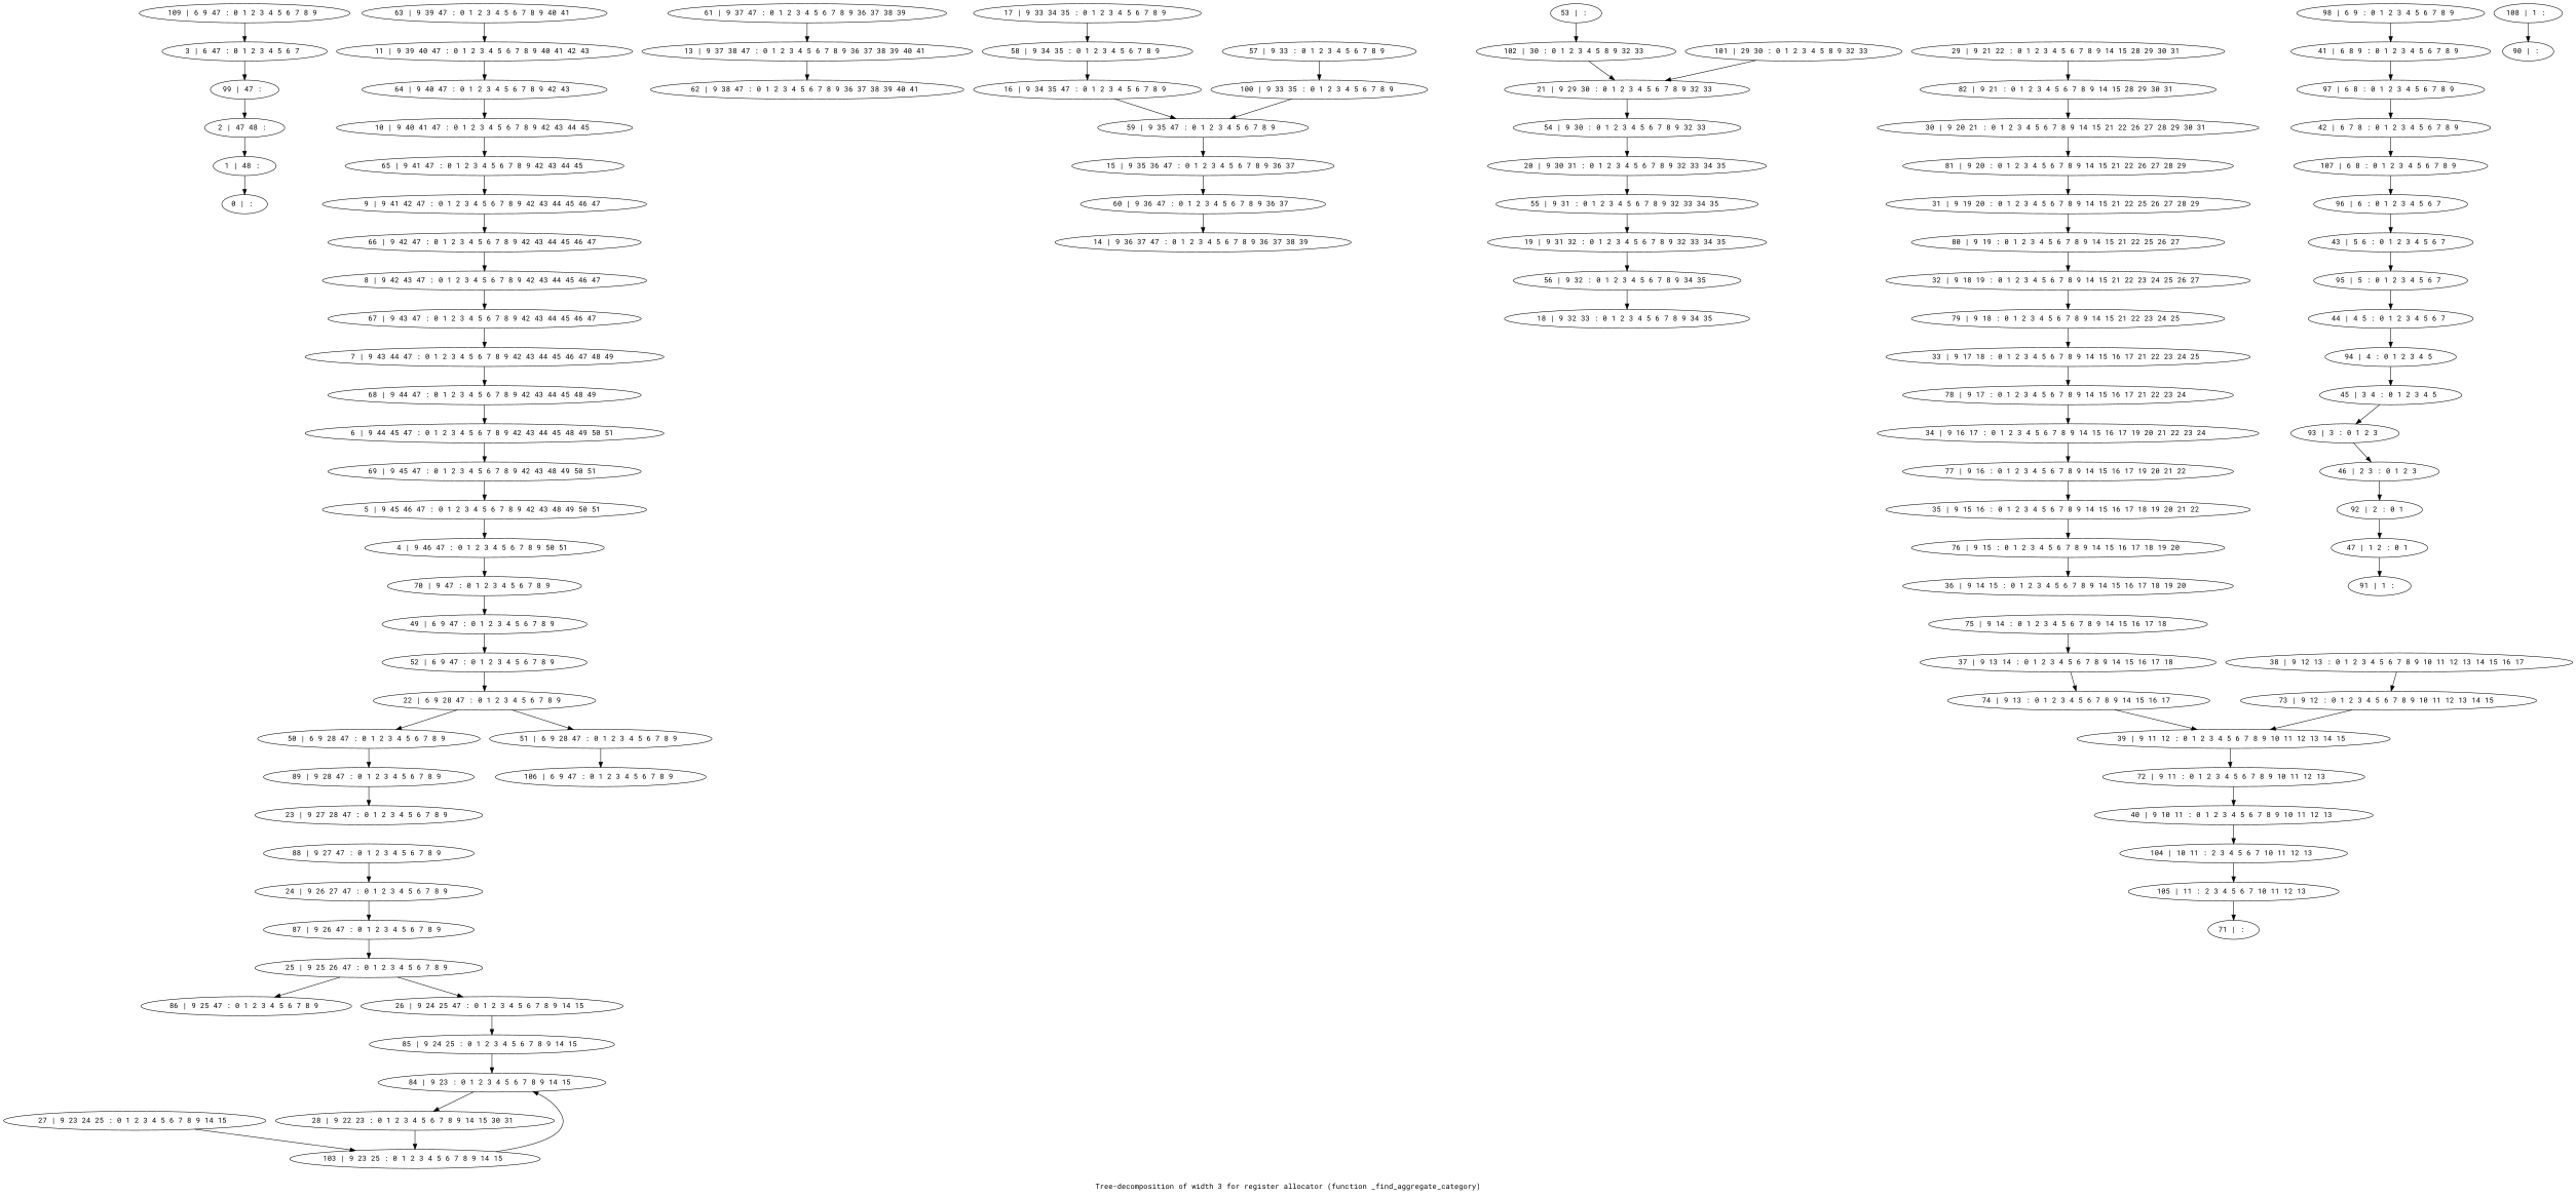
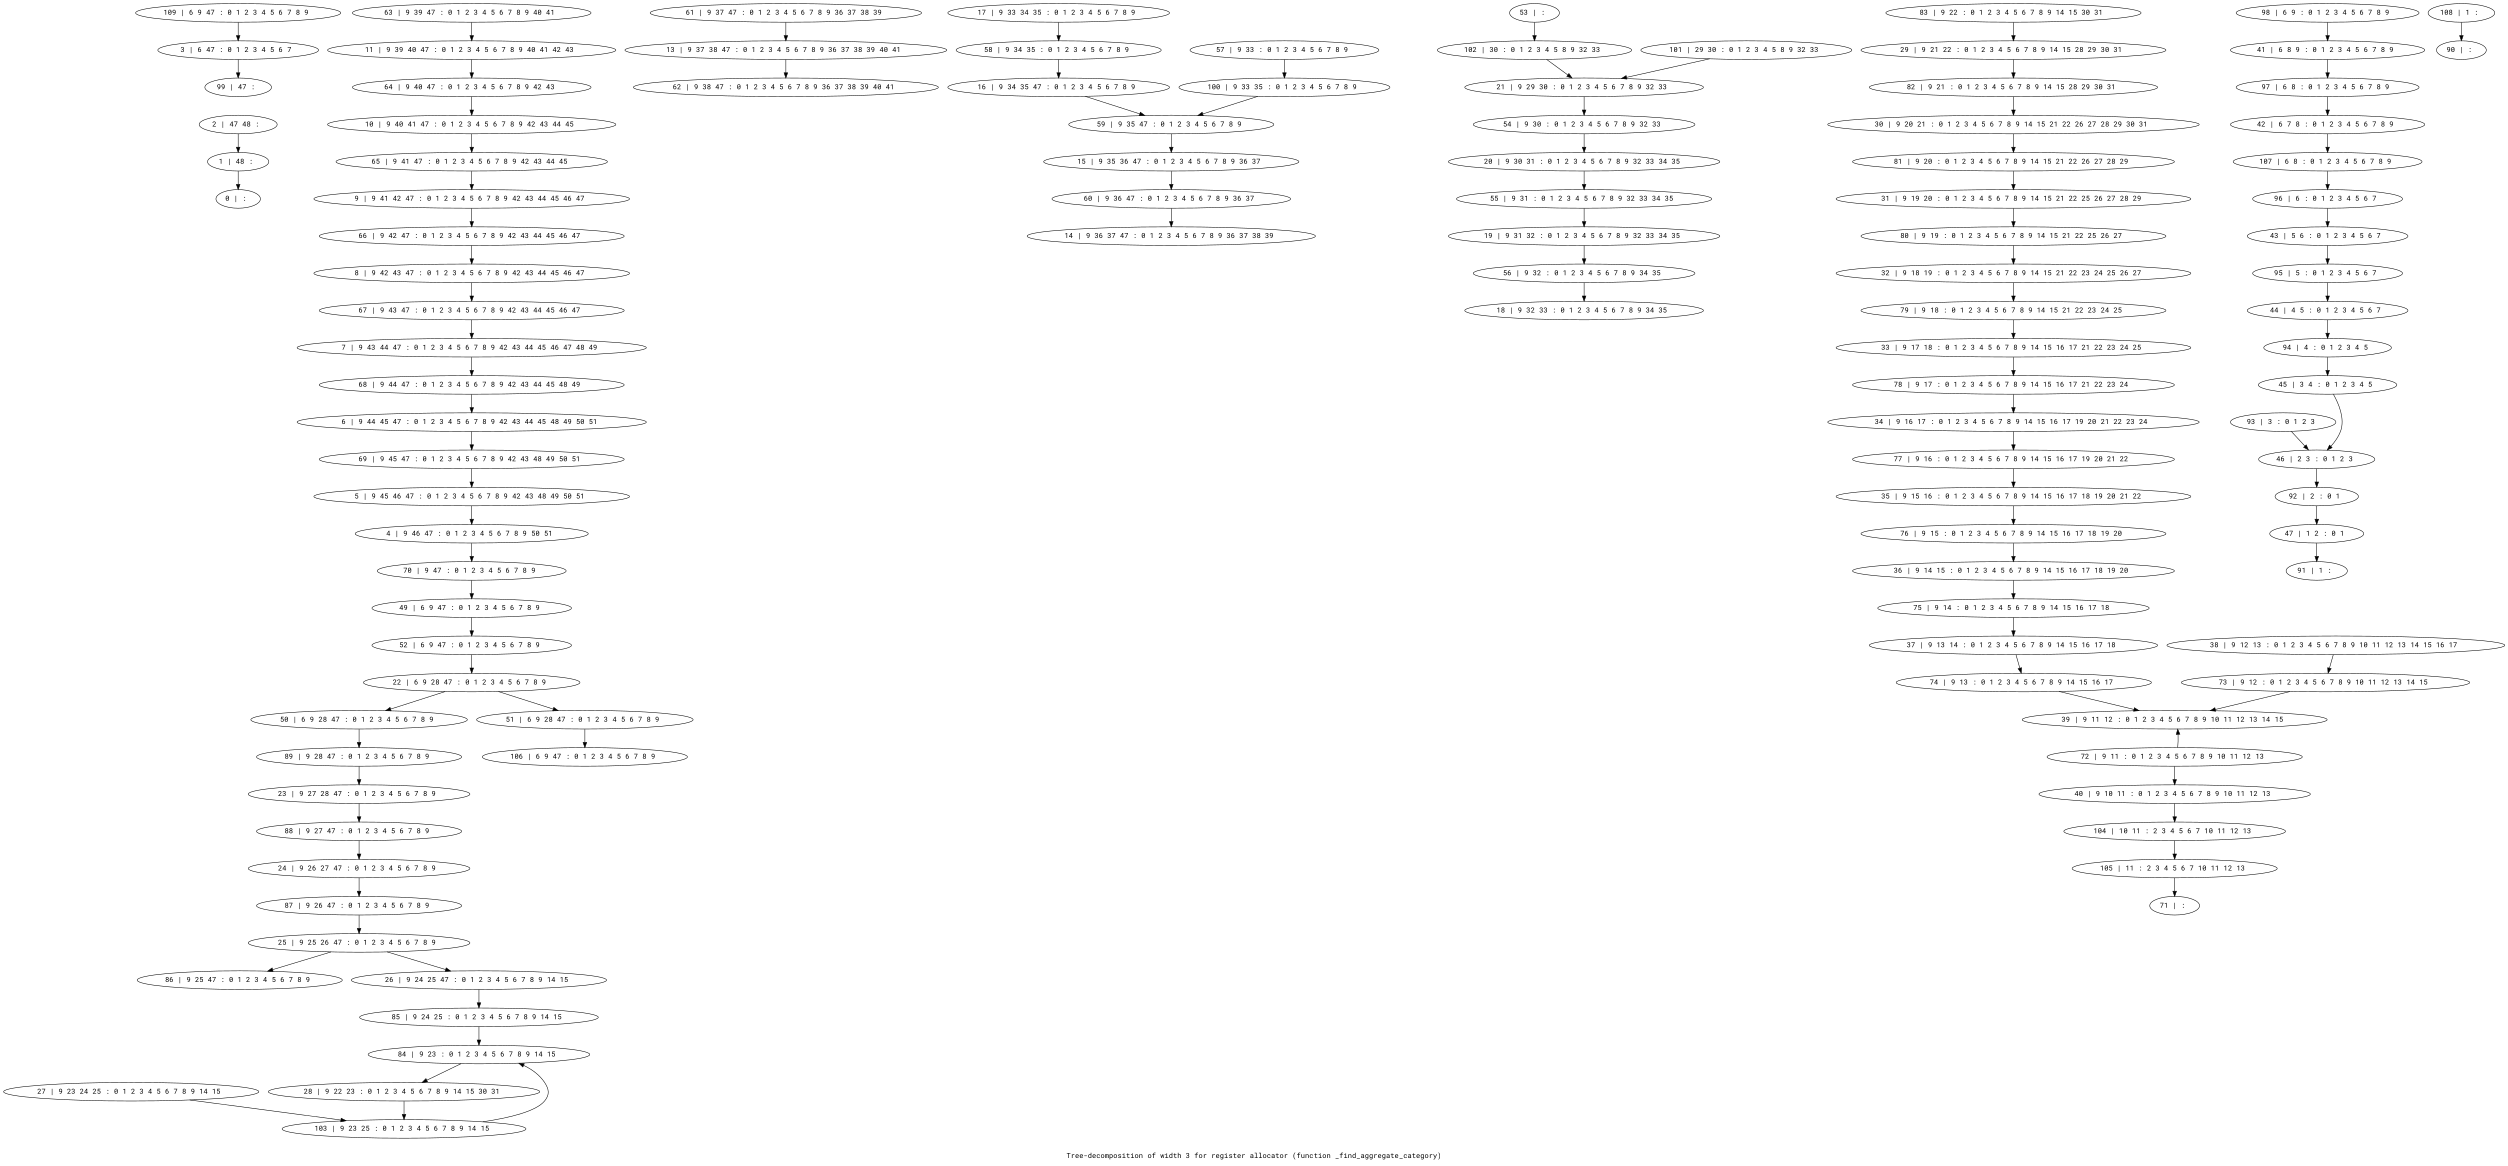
  digraph {
    fontname="Roboto Mono"
    label="Tree-decomposition of width 3 for register allocator (function _find_aggregate_category)"
    node [fontname="Roboto Mono"]
    edge [fontname="Roboto Mono"]
    n1 [label="0 | : "]
    n2 [label="1 | 48 : "]
    n3 [label="2 | 47 48 : "]
    n4 [label="3 | 6 47 : 0 1 2 3 4 5 6 7 "]
    n5 [label="99 | 47 : "]
    n6 [label="4 | 9 46 47 : 0 1 2 3 4 5 6 7 8 9 50 51 "]
    n7 [label="70 | 9 47 : 0 1 2 3 4 5 6 7 8 9 "]
    n8 [label="49 | 6 9 47 : 0 1 2 3 4 5 6 7 8 9 "]
    n9 [label="5 | 9 45 46 47 : 0 1 2 3 4 5 6 7 8 9 42 43 48 49 50 51 "]
    n10 [label="6 | 9 44 45 47 : 0 1 2 3 4 5 6 7 8 9 42 43 44 45 48 49 50 51 "]
    n11 [label="69 | 9 45 47 : 0 1 2 3 4 5 6 7 8 9 42 43 48 49 50 51 "]
    n12 [label="7 | 9 43 44 47 : 0 1 2 3 4 5 6 7 8 9 42 43 44 45 46 47 48 49 "]
    n13 [label="68 | 9 44 47 : 0 1 2 3 4 5 6 7 8 9 42 43 44 45 48 49 "]
    n14 [label="8 | 9 42 43 47 : 0 1 2 3 4 5 6 7 8 9 42 43 44 45 46 47 "]
    n15 [label="67 | 9 43 47 : 0 1 2 3 4 5 6 7 8 9 42 43 44 45 46 47 "]
    n16 [label="9 | 9 41 42 47 : 0 1 2 3 4 5 6 7 8 9 42 43 44 45 46 47 "]
    n17 [label="66 | 9 42 47 : 0 1 2 3 4 5 6 7 8 9 42 43 44 45 46 47 "]
    n18 [label="10 | 9 40 41 47 : 0 1 2 3 4 5 6 7 8 9 42 43 44 45 "]
    n19 [label="65 | 9 41 47 : 0 1 2 3 4 5 6 7 8 9 42 43 44 45 "]
    n20 [label="11 | 9 39 40 47 : 0 1 2 3 4 5 6 7 8 9 40 41 42 43 "]
    n21 [label="64 | 9 40 47 : 0 1 2 3 4 5 6 7 8 9 42 43 "]
    n22 [label="63 | 9 39 47 : 0 1 2 3 4 5 6 7 8 9 40 41 "]
    n23 [label="13 | 9 37 38 47 : 0 1 2 3 4 5 6 7 8 9 36 37 38 39 40 41 "]
    n24 [label="62 | 9 38 47 : 0 1 2 3 4 5 6 7 8 9 36 37 38 39 40 41 "]
    n25 [label="14 | 9 36 37 47 : 0 1 2 3 4 5 6 7 8 9 36 37 38 39 "]
    n26 [label="61 | 9 37 47 : 0 1 2 3 4 5 6 7 8 9 36 37 38 39 "]
    n27 [label="15 | 9 35 36 47 : 0 1 2 3 4 5 6 7 8 9 36 37 "]
    n28 [label="60 | 9 36 47 : 0 1 2 3 4 5 6 7 8 9 36 37 "]
    n29 [label="16 | 9 34 35 47 : 0 1 2 3 4 5 6 7 8 9 "]
    n30 [label="59 | 9 35 47 : 0 1 2 3 4 5 6 7 8 9 "]
    n31 [label="17 | 9 33 34 35 : 0 1 2 3 4 5 6 7 8 9 "]
    n32 [label="58 | 9 34 35 : 0 1 2 3 4 5 6 7 8 9 "]
    n33 [label="18 | 9 32 33 : 0 1 2 3 4 5 6 7 8 9 34 35 "]
    n34 [label="57 | 9 33 : 0 1 2 3 4 5 6 7 8 9 "]
    n35 [label="100 | 9 33 35 : 0 1 2 3 4 5 6 7 8 9 "]
    n36 [label="19 | 9 31 32 : 0 1 2 3 4 5 6 7 8 9 32 33 34 35 "]
    n37 [label="56 | 9 32 : 0 1 2 3 4 5 6 7 8 9 34 35 "]
    n38 [label="20 | 9 30 31 : 0 1 2 3 4 5 6 7 8 9 32 33 34 35 "]
    n39 [label="55 | 9 31 : 0 1 2 3 4 5 6 7 8 9 32 33 34 35 "]
    n40 [label="21 | 9 29 30 : 0 1 2 3 4 5 6 7 8 9 32 33 "]
    n41 [label="54 | 9 30 : 0 1 2 3 4 5 6 7 8 9 32 33 "]
    n42 [label="22 | 6 9 28 47 : 0 1 2 3 4 5 6 7 8 9 "]
    n43 [label="50 | 6 9 28 47 : 0 1 2 3 4 5 6 7 8 9 "]
    n44 [label="51 | 6 9 28 47 : 0 1 2 3 4 5 6 7 8 9 "]
    n45 [label="89 | 9 28 47 : 0 1 2 3 4 5 6 7 8 9 "]
    n46 [label="106 | 6 9 47 : 0 1 2 3 4 5 6 7 8 9 "]
    n47 [label="23 | 9 27 28 47 : 0 1 2 3 4 5 6 7 8 9 "]
    n48 [label="88 | 9 27 47 : 0 1 2 3 4 5 6 7 8 9 "]
    n49 [label="24 | 9 26 27 47 : 0 1 2 3 4 5 6 7 8 9 "]
    n50 [label="87 | 9 26 47 : 0 1 2 3 4 5 6 7 8 9 "]
    n51 [label="25 | 9 25 26 47 : 0 1 2 3 4 5 6 7 8 9 "]
    n52 [label="86 | 9 25 47 : 0 1 2 3 4 5 6 7 8 9 "]
    n53 [label="26 | 9 24 25 47 : 0 1 2 3 4 5 6 7 8 9 14 15 "]
    n54 [label="85 | 9 24 25 : 0 1 2 3 4 5 6 7 8 9 14 15 "]
    n55 [label="84 | 9 23 : 0 1 2 3 4 5 6 7 8 9 14 15 "]
    n56 [label="27 | 9 23 24 25 : 0 1 2 3 4 5 6 7 8 9 14 15 "]
    n57 [label="103 | 9 23 25 : 0 1 2 3 4 5 6 7 8 9 14 15 "]
    n58 [label="28 | 9 22 23 : 0 1 2 3 4 5 6 7 8 9 14 15 30 31 "]
+   n59 [label="83 | 9 22 : 0 1 2 3 4 5 6 7 8 9 14 15 30 31 "]
    n60 [label="29 | 9 21 22 : 0 1 2 3 4 5 6 7 8 9 14 15 28 29 30 31 "]
    n61 [label="82 | 9 21 : 0 1 2 3 4 5 6 7 8 9 14 15 28 29 30 31 "]
    n62 [label="30 | 9 20 21 : 0 1 2 3 4 5 6 7 8 9 14 15 21 22 26 27 28 29 30 31 "]
    n63 [label="81 | 9 20 : 0 1 2 3 4 5 6 7 8 9 14 15 21 22 26 27 28 29 "]
    n64 [label="31 | 9 19 20 : 0 1 2 3 4 5 6 7 8 9 14 15 21 22 25 26 27 28 29 "]
    n65 [label="80 | 9 19 : 0 1 2 3 4 5 6 7 8 9 14 15 21 22 25 26 27 "]
    n66 [label="32 | 9 18 19 : 0 1 2 3 4 5 6 7 8 9 14 15 21 22 23 24 25 26 27 "]
    n67 [label="79 | 9 18 : 0 1 2 3 4 5 6 7 8 9 14 15 21 22 23 24 25 "]
    n68 [label="33 | 9 17 18 : 0 1 2 3 4 5 6 7 8 9 14 15 16 17 21 22 23 24 25 "]
    n69 [label="78 | 9 17 : 0 1 2 3 4 5 6 7 8 9 14 15 16 17 21 22 23 24 "]
    n70 [label="34 | 9 16 17 : 0 1 2 3 4 5 6 7 8 9 14 15 16 17 19 20 21 22 23 24 "]
    n71 [label="77 | 9 16 : 0 1 2 3 4 5 6 7 8 9 14 15 16 17 19 20 21 22 "]
    n72 [label="35 | 9 15 16 : 0 1 2 3 4 5 6 7 8 9 14 15 16 17 18 19 20 21 22 "]
    n73 [label="76 | 9 15 : 0 1 2 3 4 5 6 7 8 9 14 15 16 17 18 19 20 "]
    n74 [label="36 | 9 14 15 : 0 1 2 3 4 5 6 7 8 9 14 15 16 17 18 19 20 "]
    n75 [label="75 | 9 14 : 0 1 2 3 4 5 6 7 8 9 14 15 16 17 18 "]
    n76 [label="37 | 9 13 14 : 0 1 2 3 4 5 6 7 8 9 14 15 16 17 18 "]
    n77 [label="74 | 9 13 : 0 1 2 3 4 5 6 7 8 9 14 15 16 17 "]
    n78 [label="39 | 9 11 12 : 0 1 2 3 4 5 6 7 8 9 10 11 12 13 14 15 "]
    n79 [label="38 | 9 12 13 : 0 1 2 3 4 5 6 7 8 9 10 11 12 13 14 15 16 17 "]
    n80 [label="73 | 9 12 : 0 1 2 3 4 5 6 7 8 9 10 11 12 13 14 15 "]
    n81 [label="72 | 9 11 : 0 1 2 3 4 5 6 7 8 9 10 11 12 13 "]
    n82 [label="40 | 9 10 11 : 0 1 2 3 4 5 6 7 8 9 10 11 12 13 "]
    n83 [label="104 | 10 11 : 2 3 4 5 6 7 10 11 12 13 "]
    n84 [label="105 | 11 : 2 3 4 5 6 7 10 11 12 13 "]
    n85 [label="41 | 6 8 9 : 0 1 2 3 4 5 6 7 8 9 "]
    n86 [label="97 | 6 8 : 0 1 2 3 4 5 6 7 8 9 "]
    n87 [label="42 | 6 7 8 : 0 1 2 3 4 5 6 7 8 9 "]
    n88 [label="107 | 6 8 : 0 1 2 3 4 5 6 7 8 9 "]
    n89 [label="96 | 6 : 0 1 2 3 4 5 6 7 "]
    n90 [label="43 | 5 6 : 0 1 2 3 4 5 6 7 "]
    n91 [label="95 | 5 : 0 1 2 3 4 5 6 7 "]
    n92 [label="44 | 4 5 : 0 1 2 3 4 5 6 7 "]
    n93 [label="94 | 4 : 0 1 2 3 4 5 "]
    n94 [label="45 | 3 4 : 0 1 2 3 4 5 "]
    n95 [label="93 | 3 : 0 1 2 3 "]
    n96 [label="46 | 2 3 : 0 1 2 3 "]
    n97 [label="92 | 2 : 0 1 "]
    n98 [label="47 | 1 2 : 0 1 "]
    n99 [label="91 | 1 : "]
    n100 [label="108 | 1 : "]
    n101 [label="90 | : "]
    n102 [label="52 | 6 9 47 : 0 1 2 3 4 5 6 7 8 9 "]
    n103 [label="109 | 6 9 47 : 0 1 2 3 4 5 6 7 8 9 "]
    n104 [label="53 | : "]
    n105 [label="102 | 30 : 0 1 2 3 4 5 8 9 32 33 "]
    n106 [label="71 | : "]
    n107 [label="98 | 6 9 : 0 1 2 3 4 5 6 7 8 9 "]
    n108 [label="101 | 29 30 : 0 1 2 3 4 5 8 9 32 33 "]
    n2 -> n1
    n3 -> n2
    n4 -> n5
-   n5 -> n3
    n6 -> n7
    n7 -> n8
    n8 -> n102
    n9 -> n6
    n10 -> n11
    n11 -> n9
    n12 -> n13
    n13 -> n10
    n14 -> n15
    n15 -> n12
    n16 -> n17
    n17 -> n14
    n18 -> n19
    n19 -> n16
    n20 -> n21
    n21 -> n18
    n22 -> n20
    n23 -> n24
    n26 -> n23
    n27 -> n28
    n28 -> n25
    n29 -> n30
    n30 -> n27
    n31 -> n32
    n32 -> n29
    n34 -> n35
    n35 -> n30
    n36 -> n37
    n37 -> n33
    n38 -> n39
    n39 -> n36
    n40 -> n41
    n41 -> n38
    n42 -> n43
    n42 -> n44
    n43 -> n45
    n44 -> n46
    n45 -> n47
+   n47 -> n48
    n48 -> n49
    n49 -> n50
    n50 -> n51
    n51 -> n52
    n51 -> n53
    n53 -> n54
    n54 -> n55
    n55 -> n58
    n56 -> n57
    n57 -> n55
    n58 -> n57
+   n59 -> n60
    n60 -> n61
    n61 -> n62
    n62 -> n63
    n63 -> n64
    n64 -> n65
    n65 -> n66
    n66 -> n67
    n67 -> n68
    n68 -> n69
    n69 -> n70
    n70 -> n71
    n71 -> n72
    n72 -> n73
    n73 -> n74
+   n74 -> n75
    n75 -> n76
    n76 -> n77
    n77 -> n78
-   n78 -> n81
+   n81 -> n78
    n79 -> n80
    n80 -> n78
    n81 -> n82
    n82 -> n83
    n83 -> n84
    n84 -> n106
    n85 -> n86
    n86 -> n87
    n87 -> n88
    n88 -> n89
    n89 -> n90
    n90 -> n91
    n91 -> n92
    n92 -> n93
    n93 -> n94
-   n94 -> n95
+   n94 -> n96
    n95 -> n96
    n96 -> n97
    n97 -> n98
    n98 -> n99
    n100 -> n101
    n102 -> n42
    n103 -> n4
    n104 -> n105
    n105 -> n40
    n107 -> n85
    n108 -> n40
  }
